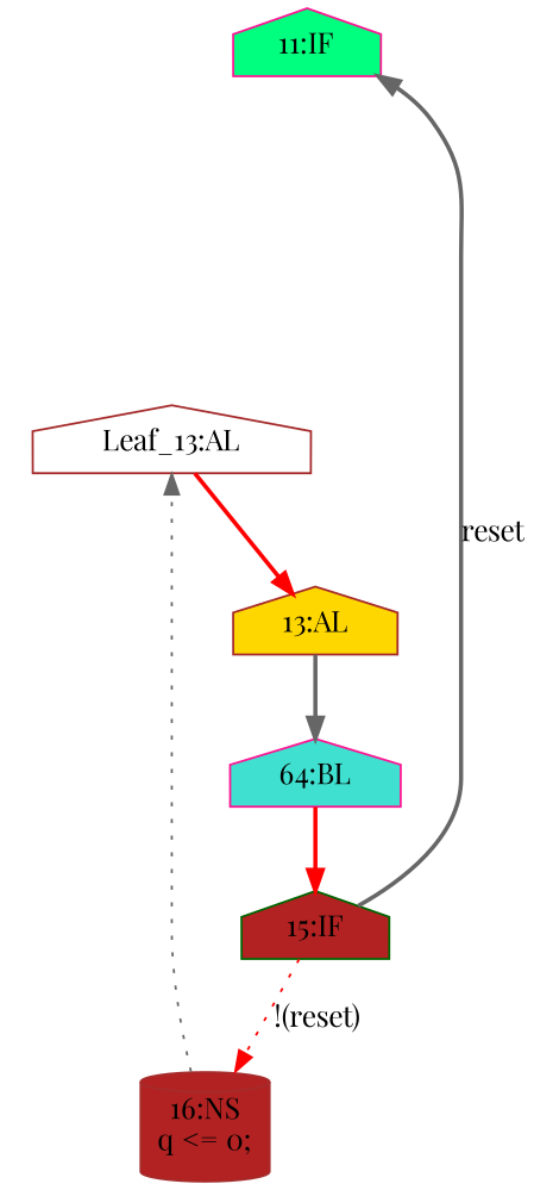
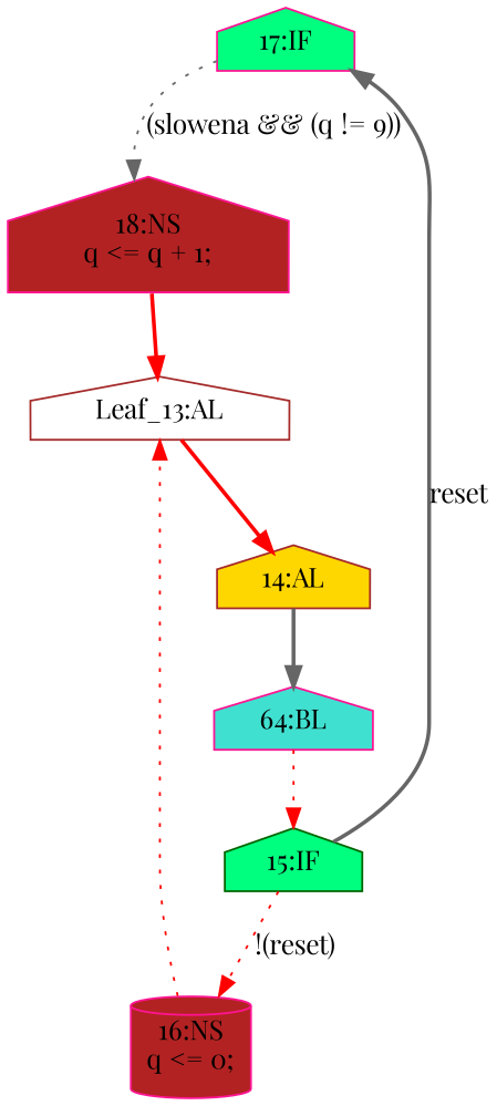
  strict digraph {
    fontname="Playfair Display"
    node [color=deeppink fillcolor=springgreen fontname="Playfair Display" shape=house statements="[]" style=filled typ=IfStatement]
    edge [color=gray40 cond="[]" fontname="Playfair Display" lineno=None style=dotted]
-   n1 [ast="<pyverilog.vparser.ast.IfStatement object at 0x7f32af4a3e10>" label="11:IF"]
+   n1 [ast="<pyverilog.vparser.ast.IfStatement object at 0x7f32af4a3e10>" label="17:IF"]
+   n2 [ast="<pyverilog.vparser.ast.NonblockingSubstitution object at 0x7f32af44e550>" fillcolor=firebrick label="18:NS\nq <= q + 1;" statements="[<pyverilog.vparser.ast.NonblockingSubstitution object at 0x7f32af44e550>]" typ=NonblockingSubstitution]
    n3 [color=brown def_var="['q']" label="Leaf_13:AL" fillcolor="" statements="" style="" typ=""]
-   n4 [ast="<pyverilog.vparser.ast.Always object at 0x7f32af535390>" clk_sens=True color=brown fillcolor=gold label="13:AL" sens="['clk']" typ=Always use_var="['reset', 'q', 'slowena']"]
+   n4 [ast="<pyverilog.vparser.ast.Always object at 0x7f32af535390>" clk_sens=True color=brown fillcolor=gold label="14:AL" sens="['clk']" typ=Always use_var="['reset', 'q', 'slowena']"]
    n5 [ast="<pyverilog.vparser.ast.Block object at 0x7f32af5350d0>" fillcolor=turquoise label="64:BL" typ=Block]
-   n6 [ast="<pyverilog.vparser.ast.IfStatement object at 0x7f32af4b7390>" color=darkgreen fillcolor=firebrick label="15:IF"]
-   n7 [ast="<pyverilog.vparser.ast.NonblockingSubstitution object at 0x7f32af456910>" color=brown fillcolor=firebrick label="16:NS\nq <= 0;" shape=cylinder statements="[<pyverilog.vparser.ast.NonblockingSubstitution object at 0x7f32af456910>]" typ=NonblockingSubstitution]
+   n6 [ast="<pyverilog.vparser.ast.IfStatement object at 0x7f32af4b7390>" color=darkgreen label="15:IF"]
+   n7 [ast="<pyverilog.vparser.ast.NonblockingSubstitution object at 0x7f32af456910>" fillcolor=firebrick label="16:NS\nq <= 0;" shape=cylinder statements="[<pyverilog.vparser.ast.NonblockingSubstitution object at 0x7f32af456910>]" typ=NonblockingSubstitution]
+   n1 -> n2 [cond="['slowena', 'q']" label="(slowena && (q != 9))" lineno=17]
+   n2 -> n3 [color=red style=bold]
    n3 -> n4 [color=red style=bold cond="" lineno=""]
    n4 -> n5 [style=bold]
-   n5 -> n6 [color=red style=bold]
+   n5 -> n6 [color=red]
    n6 -> n1 [cond="['reset']" label=reset lineno=15 style=bold]
    n6 -> n7 [color=red cond="['reset']" label="!(reset)" lineno=15]
-   n7 -> n3
+   n7 -> n3 [color=red]
  }
